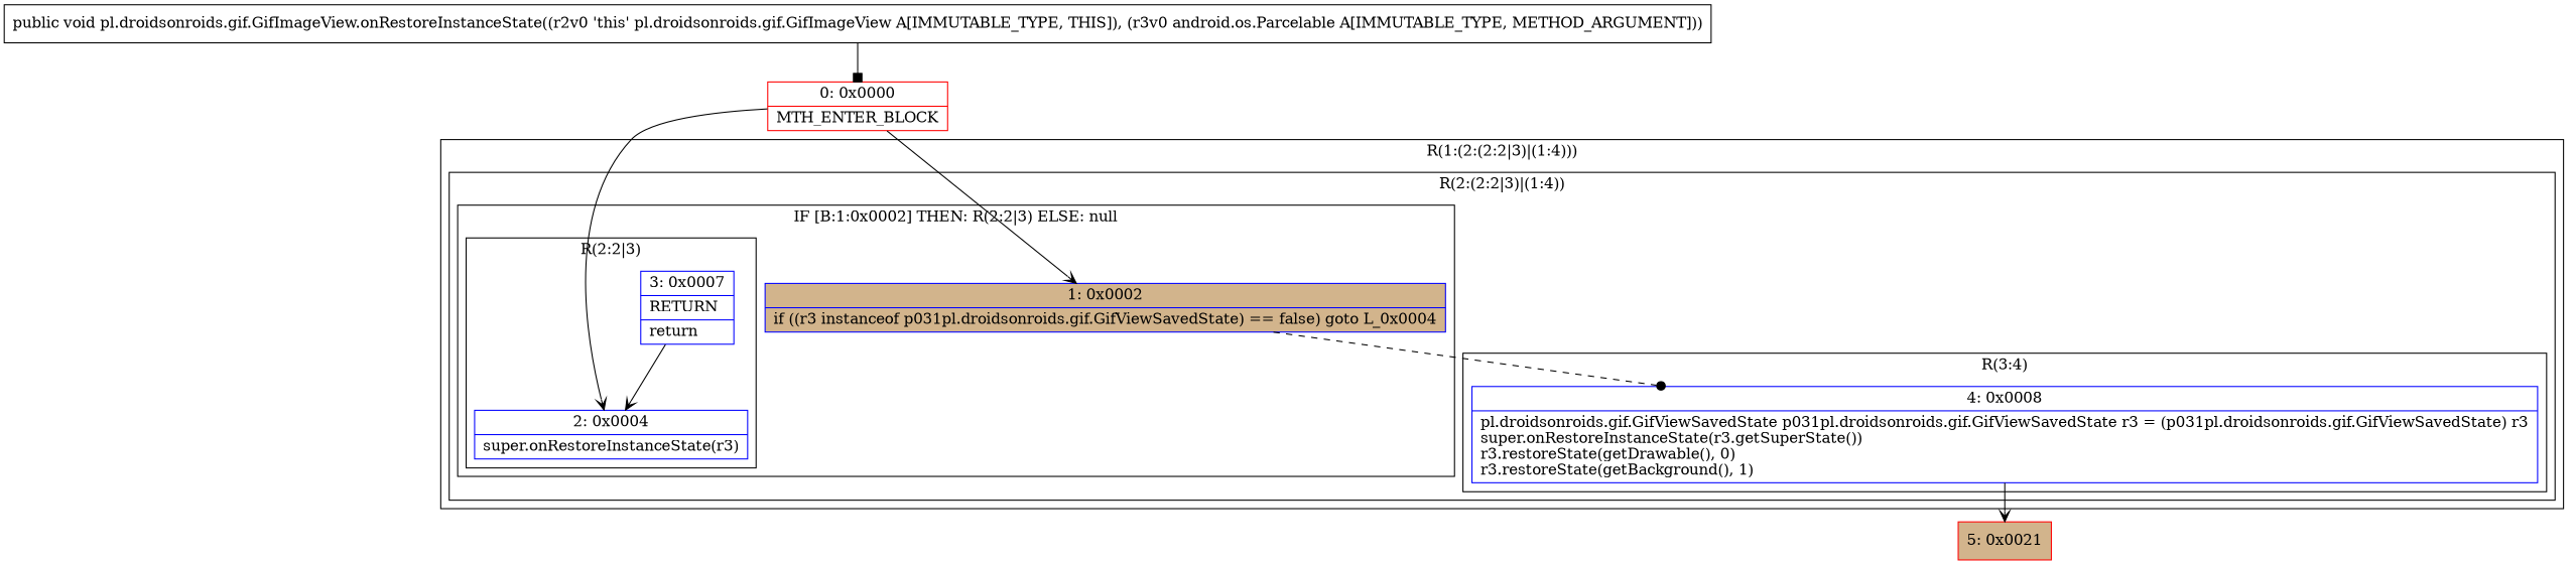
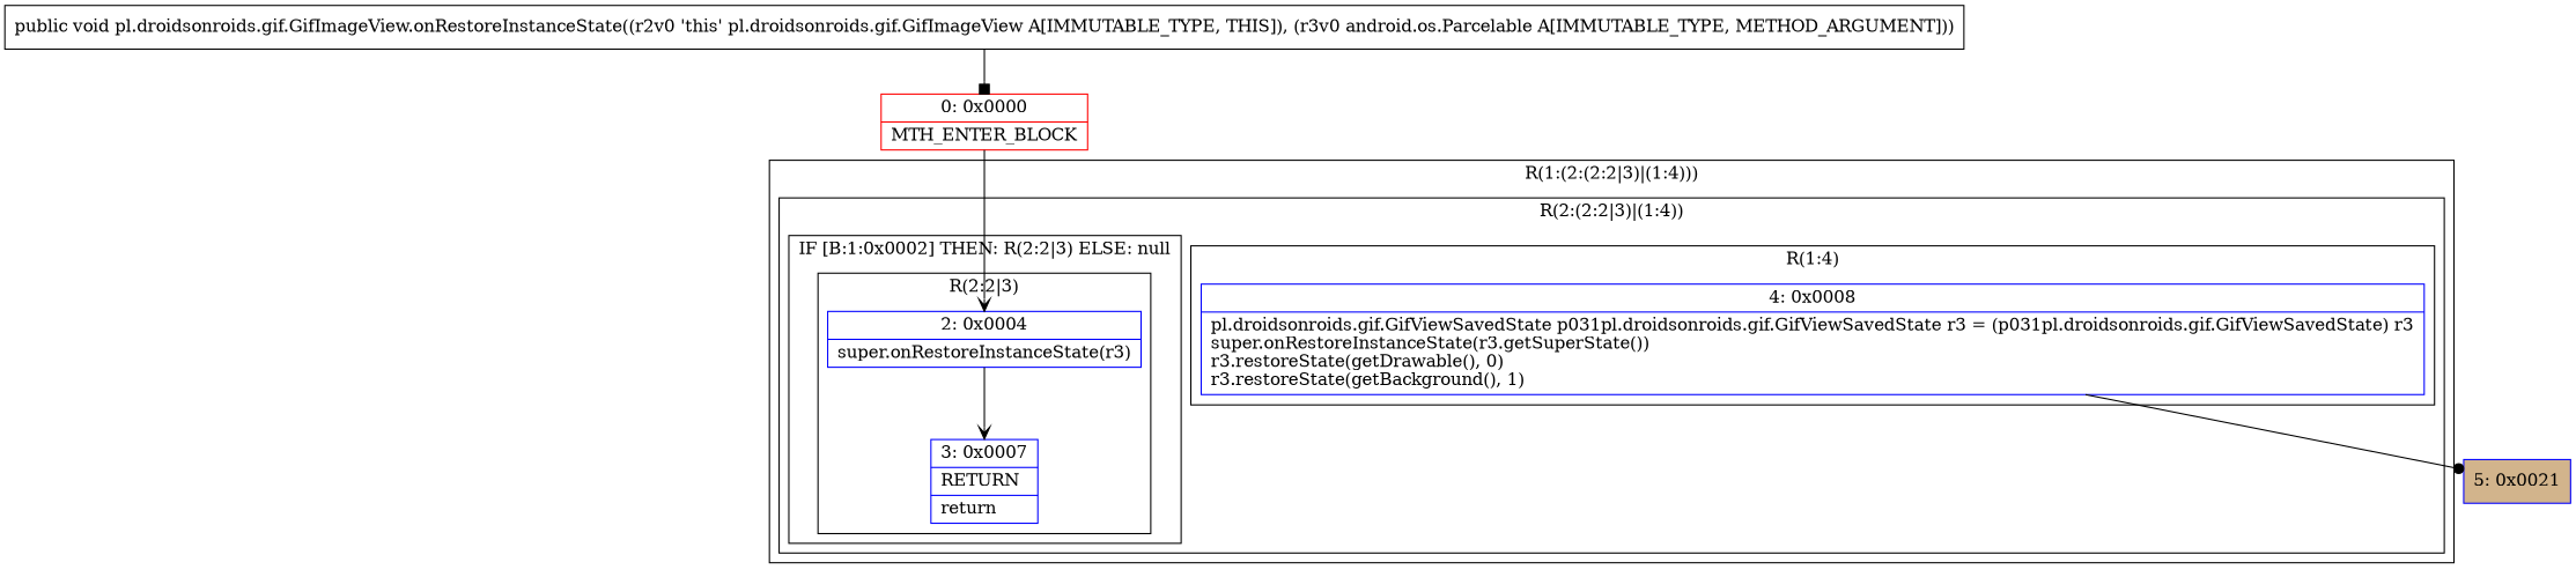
  digraph {
    node [color=blue fillcolor=white shape=record style=filled]
    edge [arrowhead=vee]
    n1 [label="{2\:\ 0x0004|super.onRestoreInstanceState(r3)\l}"]
    n2 [label="{3\:\ 0x0007|RETURN\l|return\l}"]
-   n3 [fillcolor=tan label="{1\:\ 0x0002|if ((r3 instanceof p031pl.droidsonroids.gif.GifViewSavedState) == false) goto L_0x0004\l}"]
    n4 [label="{4\:\ 0x0008|pl.droidsonroids.gif.GifViewSavedState p031pl.droidsonroids.gif.GifViewSavedState r3 = (p031pl.droidsonroids.gif.GifViewSavedState) r3\lsuper.onRestoreInstanceState(r3.getSuperState())\lr3.restoreState(getDrawable(), 0)\lr3.restoreState(getBackground(), 1)\l}"]
-   n5 [color=red fillcolor=tan label="{5\:\ 0x0021}"]
+   n5 [fillcolor=tan label="{5\:\ 0x0021}"]
    n6 [color=red label="{0\:\ 0x0000|MTH_ENTER_BLOCK\l}"]
    n7 [label="{public void pl.droidsonroids.gif.GifImageView.onRestoreInstanceState((r2v0 'this' pl.droidsonroids.gif.GifImageView A[IMMUTABLE_TYPE, THIS]), (r3v0 android.os.Parcelable A[IMMUTABLE_TYPE, METHOD_ARGUMENT])) }" color=""]
    subgraph cluster_1 {
      label="R(1:(2:(2:2|3)|(1:4)))"
      subgraph cluster_2 {
        label="R(2:(2:2|3)|(1:4))"
        subgraph cluster_3 {
          label="IF [B:1:0x0002] THEN: R(2:2|3) ELSE: null"
-         n3
          subgraph cluster_4 {
            label="R(2:2|3)"
            n1
            n2
          }
        }
        subgraph cluster_5 {
-         label="R(3:4)"
+         label="R(1:4)"
          n4
        }
      }
    }
-   n2 -> n1
-   n3 -> n4 [arrowhead=dot style=dashed]
-   n4 -> n5
+   n1 -> n2
+   n4 -> n5 [arrowhead=dot]
    n6 -> n1
-   n6 -> n3
    n7 -> n6 [arrowhead=box]
  }
